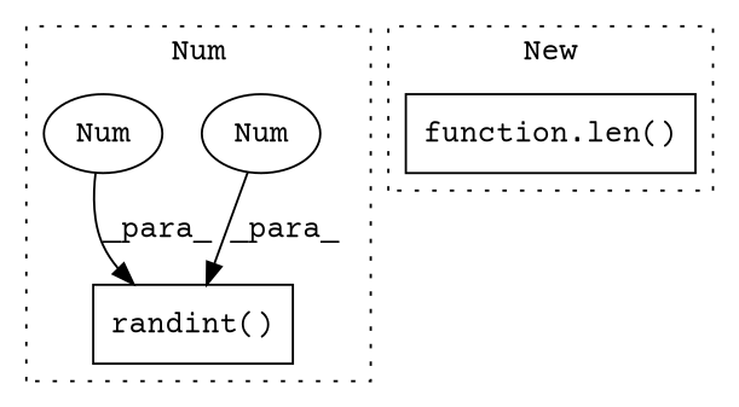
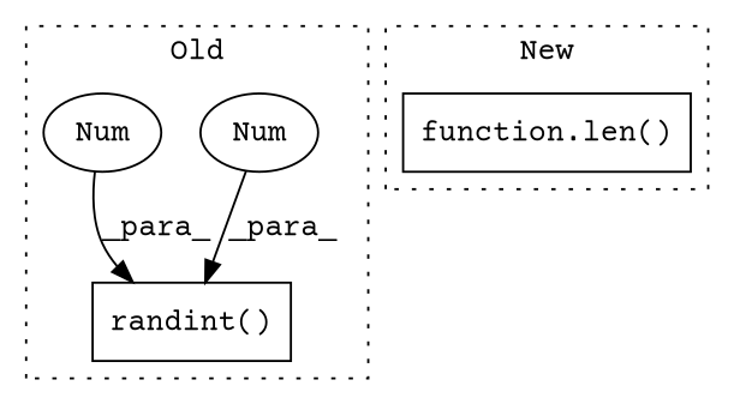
  digraph {
    fontname="Courier Prime"
    node [a=75 shape=box fontname="Courier Prime"]
    edge [fontname="Courier Prime"]
    n1 [l="18,17" label="randint()" s="2216,2250"]
    n2 [a=76 l=1 label=Num s=2234 shape=ellipse]
    n3 [a=76 l=3 label=Num s=2237 shape=ellipse]
    n4 [l="4,1" label="function.len()" s="2821,2841"]
    subgraph cluster_1 {
-     label=Num
+     label=Old
      style=dotted
      n1
      n2
      n3
    }
    subgraph cluster_2 {
      label=New
      style=dotted
      n4
    }
    n2 -> n1 [label=_para_]
    n3 -> n1 [label=_para_]
  }
